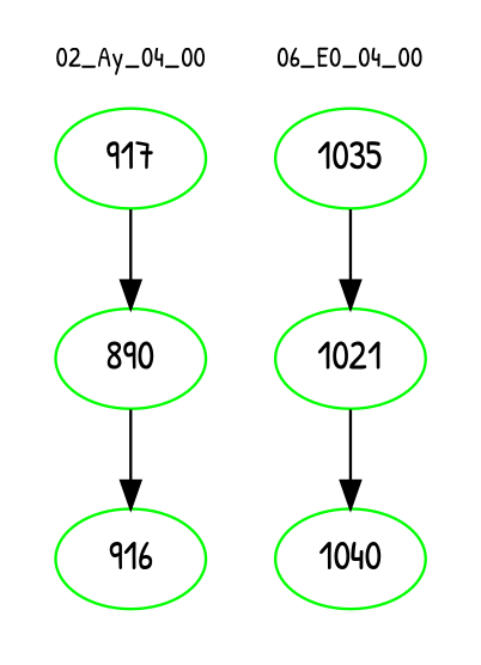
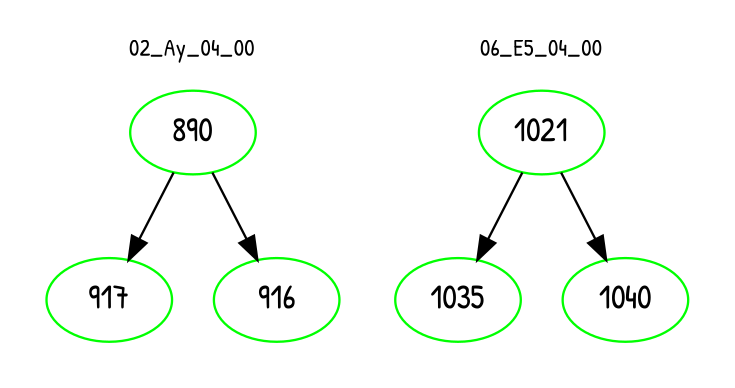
  digraph {
    fontname="Patrick Hand"
    node [color=green fontname="Patrick Hand"]
    edge [color=black fontname="Patrick Hand"]
    n1 [label=917]
    n2 [label=890]
    n3 [label=916]
    n4 [label=1035]
    n5 [label=1021]
    n6 [label=1040]
    subgraph cluster_1 {
      color=white
      fontsize=10
      label="02_Ay_04_00"
      n1
      n2
      n3
    }
    subgraph cluster_2 {
      color=white
      fontsize=10
-     label="06_E0_04_00"
+     label="06_E5_04_00"
      n4
      n5
      n6
    }
-   n1 -> n2
+   n2 -> n1
    n2 -> n3
-   n4 -> n5
+   n5 -> n4
    n5 -> n6
  }
